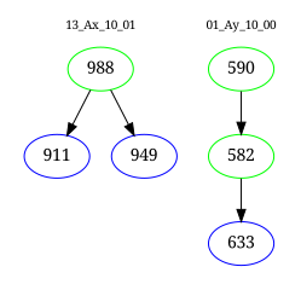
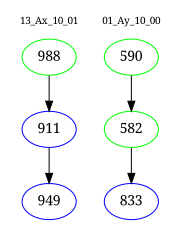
  digraph {
    fontname="Noto Serif"
    node [color=green fontname="Noto Serif"]
    edge [color=black fontname="Noto Serif"]
    n1 [label=988]
    n2 [color=blue label=911]
    n3 [color=blue label=949]
    n4 [label=590]
    n5 [label=582]
-   n6 [color=blue label=633]
+   n6 [color=blue label=833]
    subgraph cluster_1 {
      color=white
      fontsize=10
      label="13_Ax_10_01"
      n1
      n2
      n3
    }
    subgraph cluster_2 {
      color=white
      fontsize=10
      label="01_Ay_10_00"
      n4
      n5
      n6
    }
    n1 -> n2
-   n1 -> n3
+   n2 -> n3
    n4 -> n5
    n5 -> n6
  }
